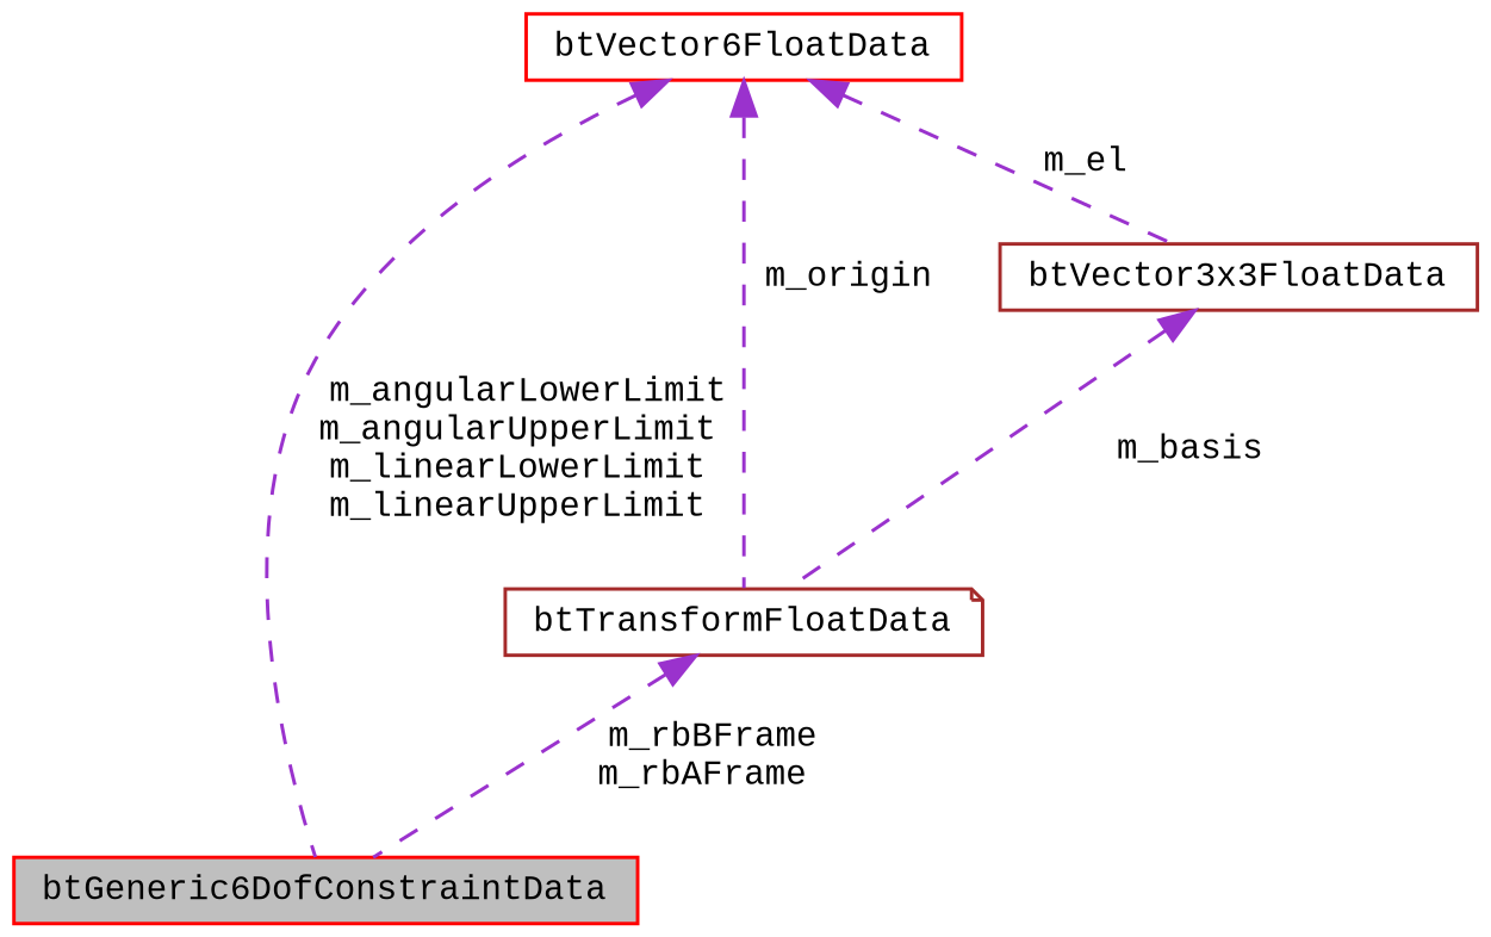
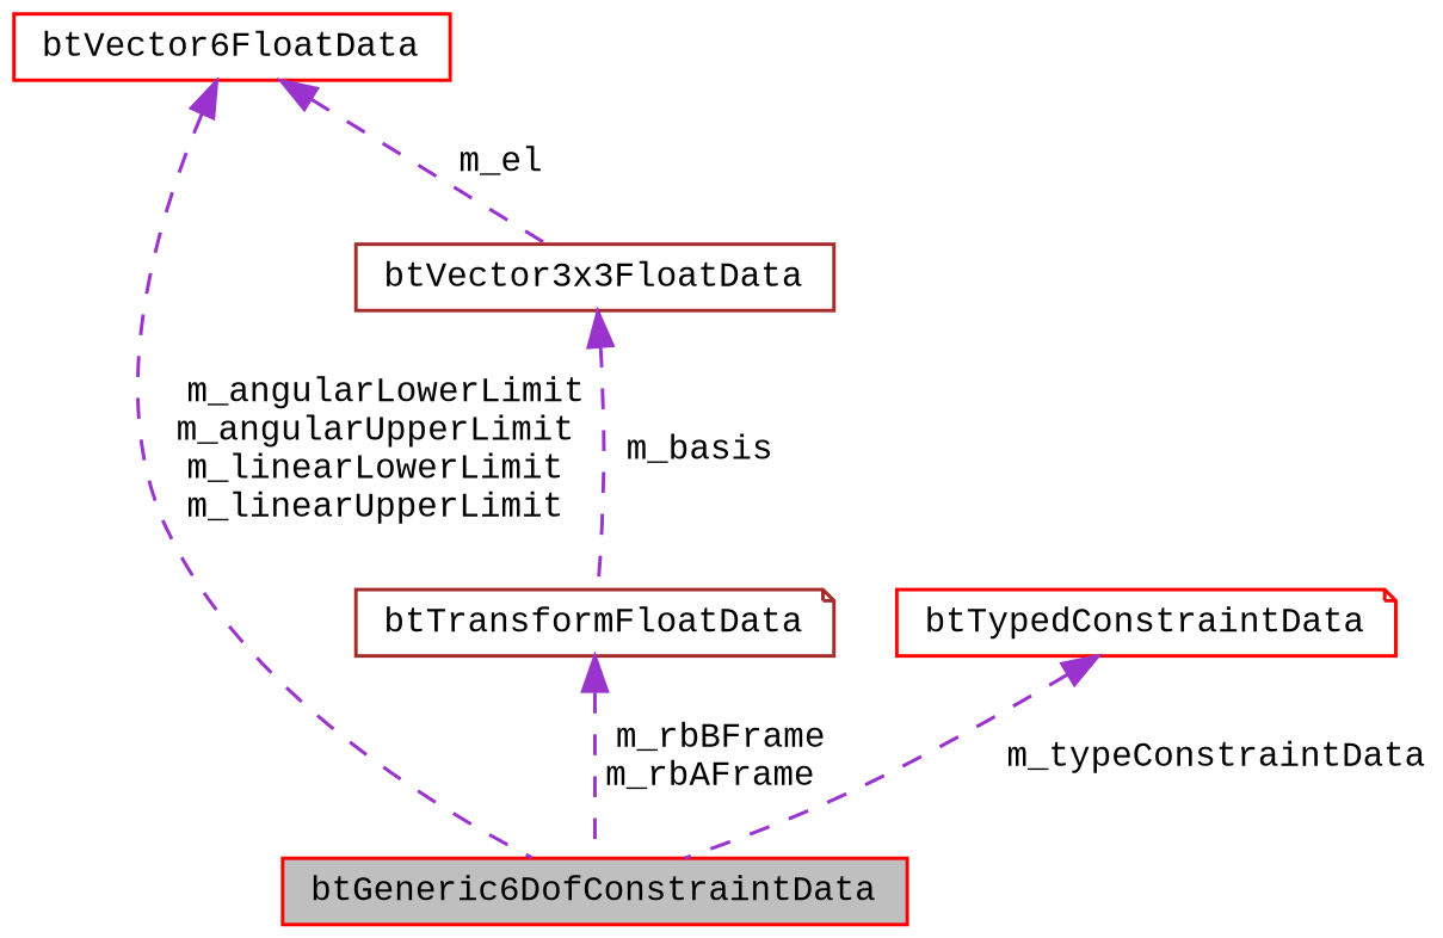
  digraph {
    fontname="Liberation Mono"
    node [color=red fillcolor=white fontname="Liberation Mono" fontsize=10 shape=box style=filled]
    edge [color=darkorchid3 dir=back fontname="Liberation Mono" fontsize=10 labelfontname=Helvetica labelfontsize=10 style=dashed]
    n1 [fillcolor=grey75 fontcolor=black height=0.2 label=btGeneric6DofConstraintData width=0.4]
    n2 [height=0.2 label=btVector6FloatData width=0.4]
    n3 [color=brown height=0.2 label=btTransformFloatData shape=note width=0.4]
    n4 [color=brown height=0.2 label=btVector3x3FloatData width=0.4]
+   n5 [height=0.2 label=btTypedConstraintData shape=note width=0.4]
    n2 -> n1 [label=" m_angularLowerLimit\nm_angularUpperLimit\nm_linearLowerLimit\nm_linearUpperLimit"]
-   n2 -> n3 [label=" m_origin"]
    n2 -> n4 [label=" m_el"]
    n3 -> n1 [label=" m_rbBFrame\nm_rbAFrame"]
    n4 -> n3 [label=" m_basis"]
+   n5 -> n1 [label=" m_typeConstraintData"]
  }
